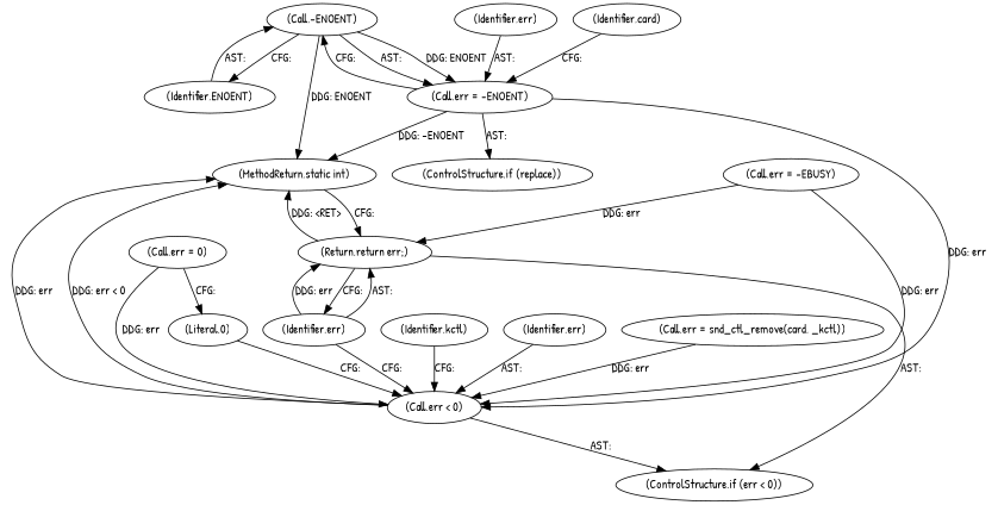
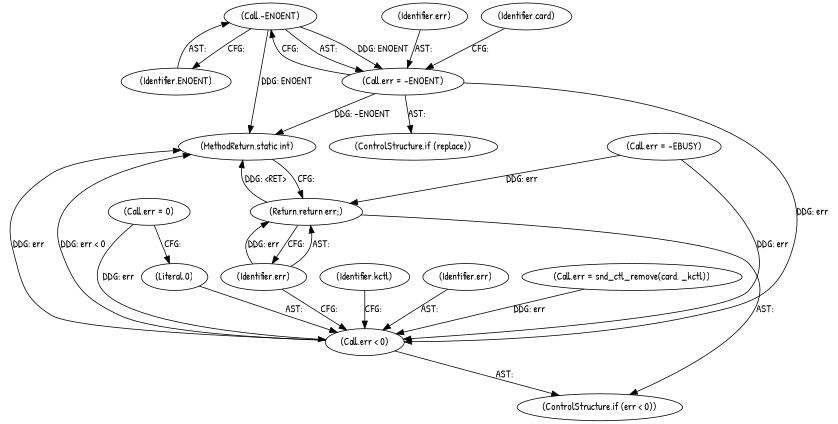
  digraph {
    fontname="Patrick Hand"
    node [fontname="Patrick Hand"]
    edge [fontname="Patrick Hand"]
    n1 [label="(Call,-ENOENT)"]
    n2 [label="(Call,err = -ENOENT)"]
    n3 [label="(MethodReturn,static int)"]
    n4 [label="(Identifier,ENOENT)"]
    n5 [label="(Call,err < 0)"]
    n6 [label="(ControlStructure,if (replace))"]
    n7 [label="(Return,return err;)"]
    n8 [label="(ControlStructure,if (err < 0))"]
    n9 [label="(Identifier,err)"]
    n10 [label="(Literal,0)"]
    n11 [label="(Call,err = 0)"]
    n12 [label="(Call,err = -EBUSY)"]
    n13 [label="(Identifier,kctl)"]
    n14 [label="(Identifier,err)"]
    n15 [label="(Call,err = snd_ctl_remove(card, _kctl))"]
    n16 [label="(Identifier,err)"]
    n17 [label="(Identifier,card)"]
    n1 -> n2 [label="AST: "]
    n1 -> n2 [label="DDG: ENOENT"]
    n1 -> n3 [label="DDG: ENOENT"]
    n1 -> n4 [label="CFG: "]
    n2 -> n1 [label="CFG: "]
    n2 -> n3 [label="DDG: -ENOENT"]
    n2 -> n5 [label="DDG: err"]
    n2 -> n6 [label="AST: "]
    n3 -> n7 [label="CFG: "]
    n4 -> n1 [label="AST: "]
    n5 -> n3 [label="DDG: err"]
    n5 -> n3 [label="DDG: err < 0"]
    n5 -> n8 [label="AST: "]
    n7 -> n3 [label="DDG: <RET>"]
    n7 -> n8 [label="AST: "]
    n7 -> n9 [label="CFG: "]
    n9 -> n5 [label="CFG: "]
    n9 -> n7 [label="AST: "]
    n9 -> n7 [label="DDG: err"]
-   n10 -> n5 [label="CFG: "]
+   n10 -> n5 [label="AST: "]
    n11 -> n5 [label="DDG: err"]
    n11 -> n10 [label="CFG: "]
    n12 -> n5 [label="DDG: err"]
    n12 -> n7 [label="DDG: err"]
    n13 -> n5 [label="CFG: "]
    n14 -> n5 [label="AST: "]
    n15 -> n5 [label="DDG: err"]
    n16 -> n2 [label="AST: "]
    n17 -> n2 [label="CFG: "]
  }
